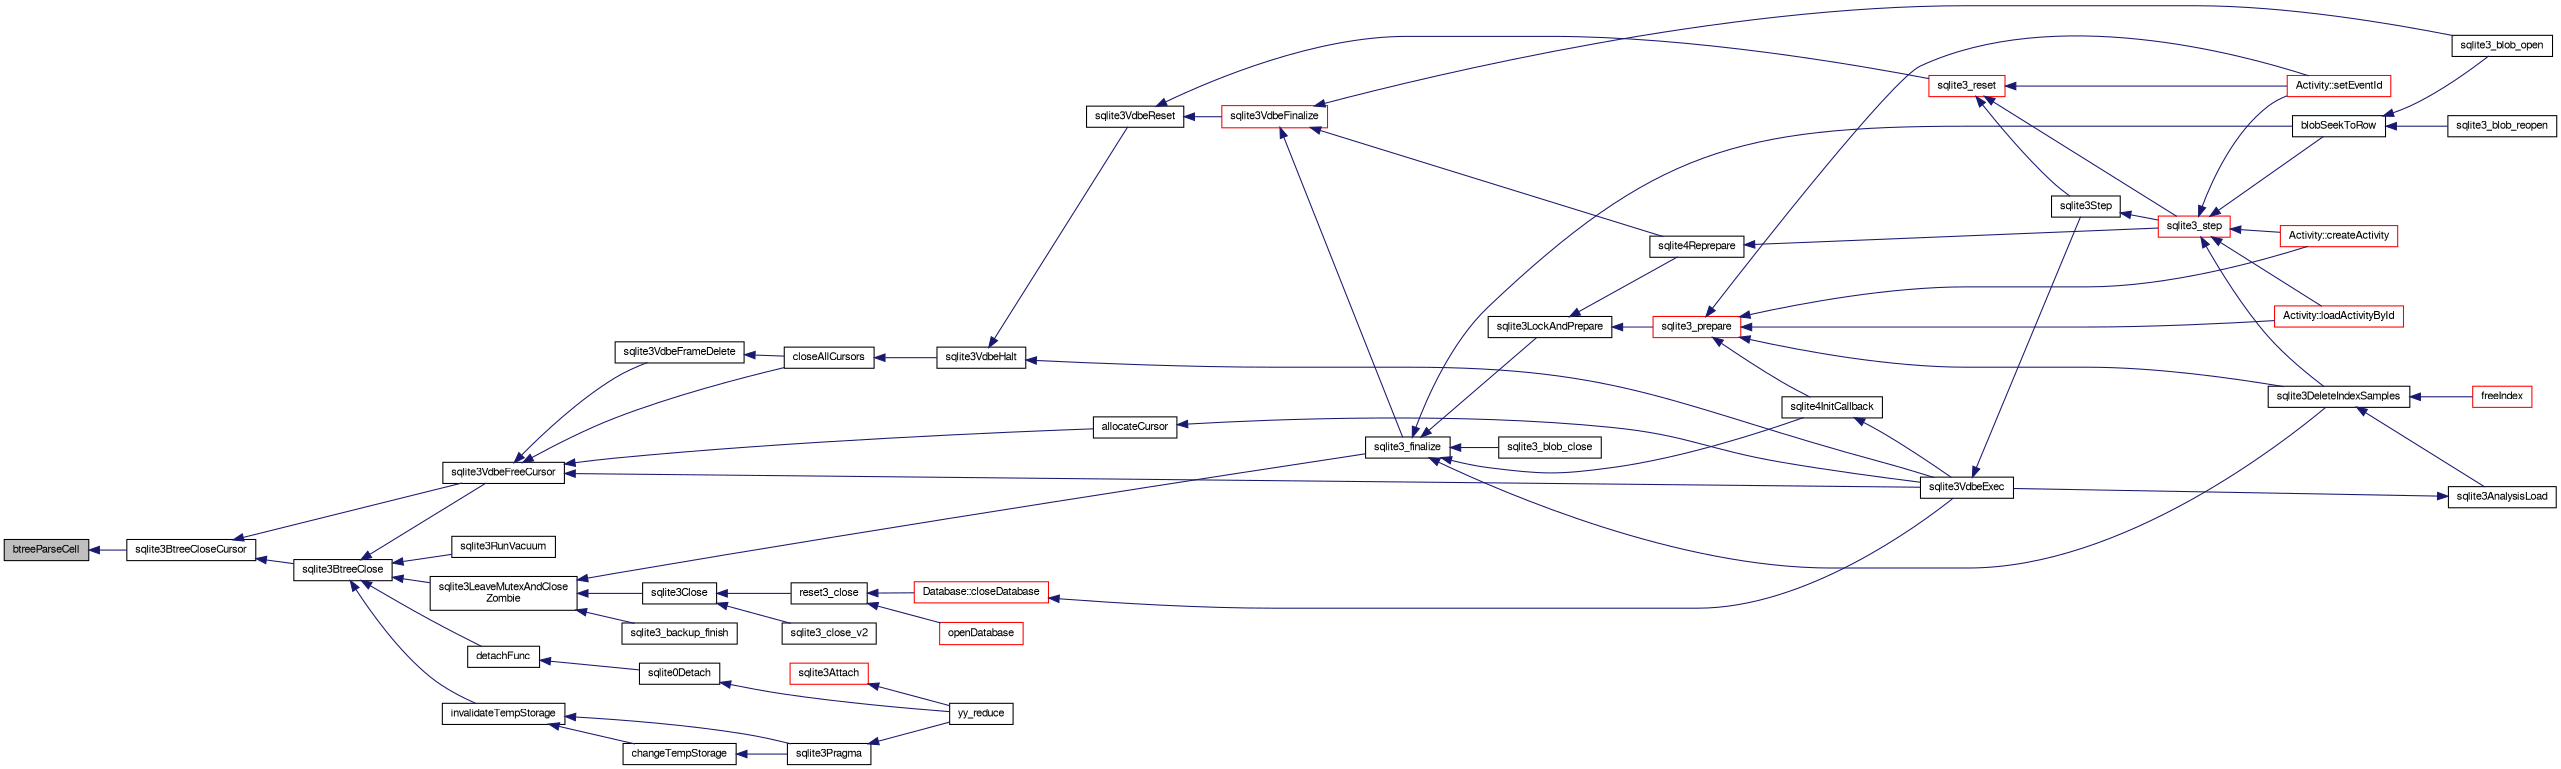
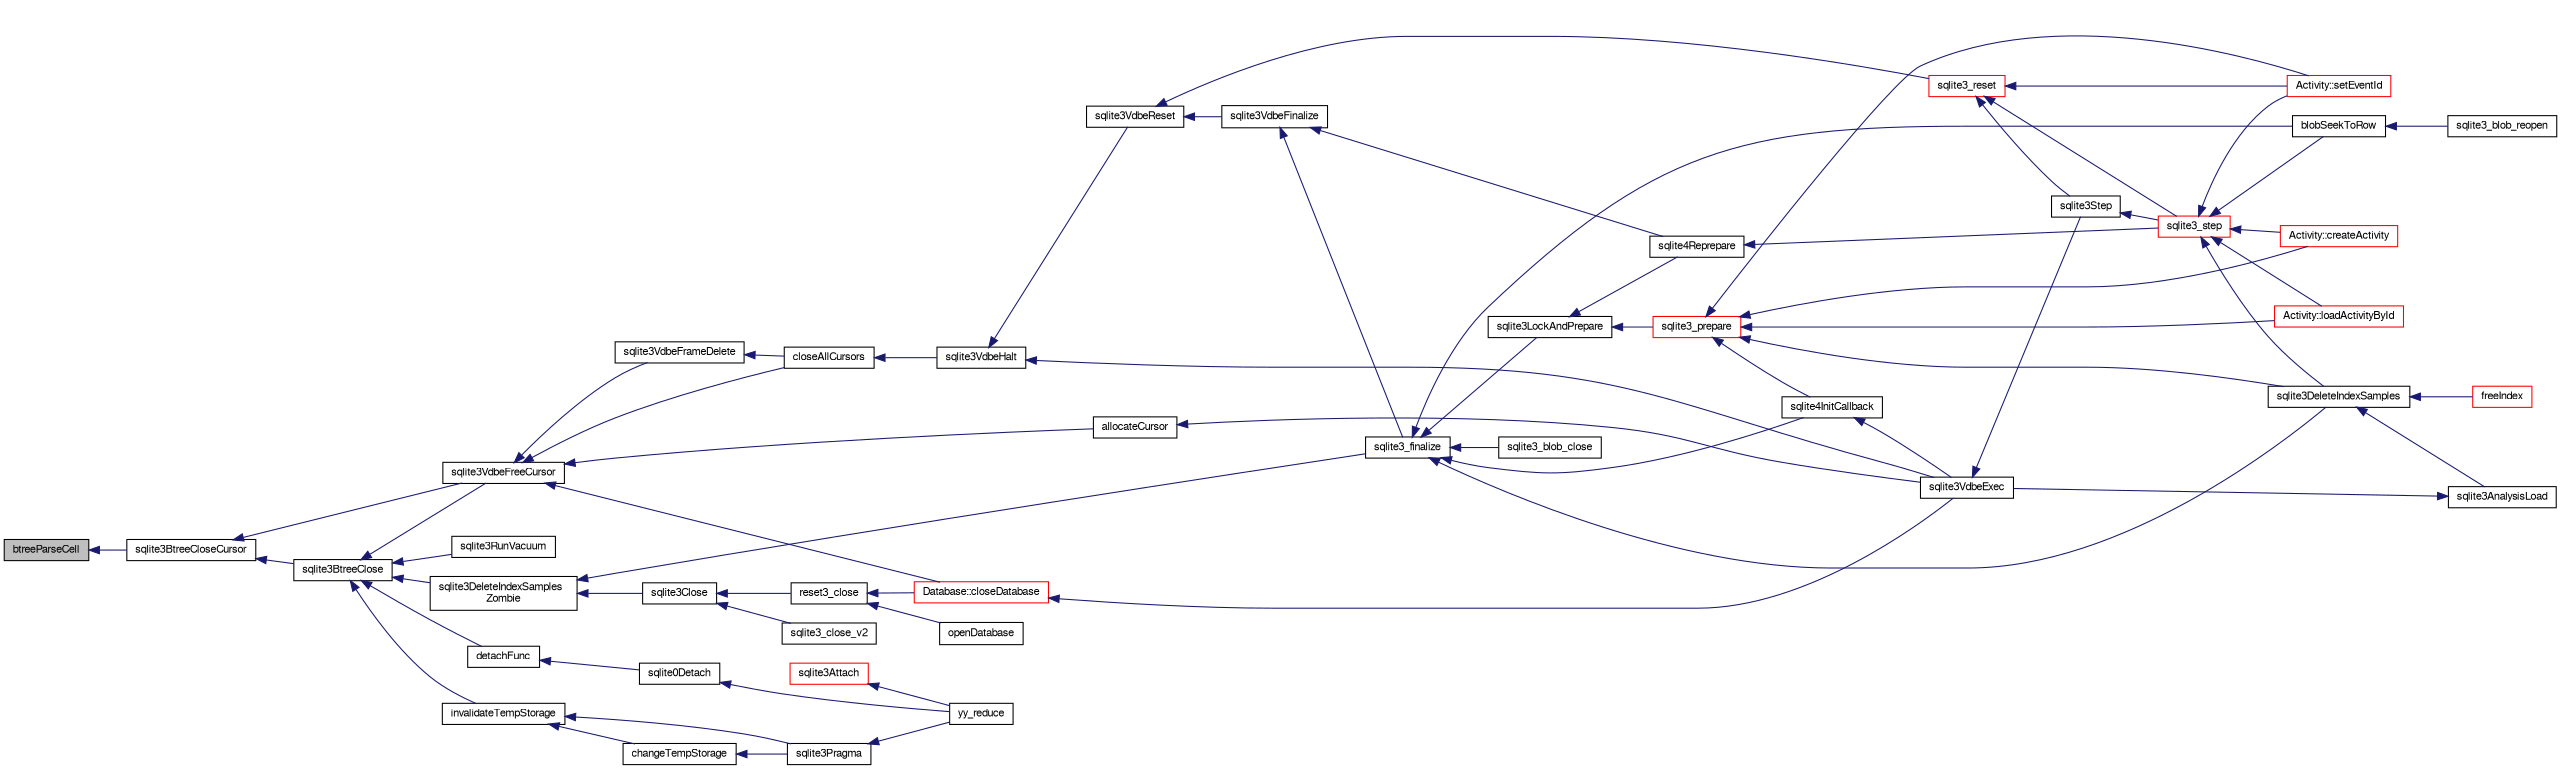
  digraph {
    rankdir=LR
    node [color=black fillcolor=white fontname=FreeSans fontsize=10 shape=record style=filled]
    edge [color=midnightblue dir=back fontname=FreeSans fontsize=10 labelfontname=FreeSans labelfontsize=10 style=solid]
    n1 [fillcolor=grey75 fontcolor=black height=0.2 label=btreeParseCell width=0.4]
    n2 [height=0.2 label=sqlite3BtreeCloseCursor width=0.4]
    n3 [height=0.2 label=sqlite3BtreeClose width=0.4]
    n4 [height=0.2 label=sqlite3VdbeFreeCursor width=0.4]
    n5 [height=0.2 label=detachFunc width=0.4]
    n6 [height=0.2 label=invalidateTempStorage width=0.4]
    n7 [height=0.2 label=sqlite3RunVacuum width=0.4]
-   n8 [height=0.2 label="sqlite3LeaveMutexAndClose\lZombie" width=0.4]
+   n8 [height=0.2 label="sqlite3DeleteIndexSamples\lZombie" width=0.4]
    n9 [height=0.2 label=sqlite3VdbeFrameDelete width=0.4]
    n10 [height=0.2 label=closeAllCursors width=0.4]
    n11 [height=0.2 label=sqlite3VdbeExec width=0.4]
    n12 [height=0.2 label=allocateCursor width=0.4]
    n13 [height=0.2 label=sqlite0Detach width=0.4]
    n14 [height=0.2 label=changeTempStorage width=0.4]
    n15 [height=0.2 label=sqlite3Pragma width=0.4]
    n16 [height=0.2 label=sqlite3_finalize width=0.4]
-   n17 [height=0.2 label=sqlite3_backup_finish width=0.4]
    n18 [height=0.2 label=sqlite3Close width=0.4]
    n19 [height=0.2 label=sqlite3VdbeHalt width=0.4]
    n20 [height=0.2 label=sqlite3Step width=0.4]
    n21 [height=0.2 label=sqlite3VdbeReset width=0.4]
-   n22 [color=red height=0.2 label=sqlite3VdbeFinalize width=0.4]
+   n22 [height=0.2 label=sqlite3VdbeFinalize width=0.4]
    n23 [color=red height=0.2 label=sqlite3_reset width=0.4]
-   n24 [height=0.2 label=sqlite3_blob_open width=0.4]
    n25 [height=0.2 label=sqlite4Reprepare width=0.4]
    n26 [color=red height=0.2 label=sqlite3_step width=0.4]
    n27 [color=red height=0.2 label="Activity::setEventId" width=0.4]
    n28 [height=0.2 label=blobSeekToRow width=0.4]
    n29 [height=0.2 label=sqlite3_blob_close width=0.4]
    n30 [height=0.2 label=sqlite3DeleteIndexSamples width=0.4]
    n31 [height=0.2 label=sqlite4InitCallback width=0.4]
    n32 [height=0.2 label=sqlite3LockAndPrepare width=0.4]
    n33 [height=0.2 label=sqlite3_blob_reopen width=0.4]
    n34 [height=0.2 label=sqlite3AnalysisLoad width=0.4]
    n35 [color=red height=0.2 label=freeIndex width=0.4]
    n36 [color=red height=0.2 label=sqlite3_prepare width=0.4]
    n37 [color=red height=0.2 label="Activity::createActivity" width=0.4]
    n38 [color=red height=0.2 label="Activity::loadActivityById" width=0.4]
    n39 [color=red height=0.2 label=sqlite3Attach width=0.4]
    n40 [height=0.2 label=yy_reduce width=0.4]
    n41 [height=0.2 label=reset3_close width=0.4]
    n42 [height=0.2 label=sqlite3_close_v2 width=0.4]
    n43 [color=red height=0.2 label="Database::closeDatabase" width=0.4]
-   n44 [color=red height=0.2 label=openDatabase width=0.4]
+   n44 [height=0.2 label=openDatabase width=0.4]
    n1 -> n2
    n2 -> n3
    n2 -> n4
    n3 -> n4
    n3 -> n5
    n3 -> n6
    n3 -> n7
    n3 -> n8
    n4 -> n9
    n4 -> n10
-   n4 -> n11
+   n4 -> n43
    n4 -> n12
    n5 -> n13
    n6 -> n14
    n6 -> n15
    n8 -> n16
-   n8 -> n17
    n8 -> n18
    n9 -> n10
    n10 -> n19
    n11 -> n20
    n12 -> n11
    n13 -> n40
    n14 -> n15
    n15 -> n40
    n16 -> n28
    n16 -> n29
    n16 -> n30
    n16 -> n31
    n16 -> n32
    n18 -> n41
    n18 -> n42
    n19 -> n11
    n19 -> n21
    n20 -> n26
    n21 -> n22
    n21 -> n23
    n22 -> n16
-   n22 -> n24
    n22 -> n25
    n23 -> n20
    n23 -> n26
    n23 -> n27
    n25 -> n26
    n26 -> n27
    n26 -> n28
    n26 -> n30
    n26 -> n37
    n26 -> n38
-   n28 -> n24
    n28 -> n33
    n30 -> n34
    n30 -> n35
    n31 -> n11
    n32 -> n25
    n32 -> n36
    n34 -> n11
    n36 -> n27
    n36 -> n30
    n36 -> n31
    n36 -> n37
    n36 -> n38
    n39 -> n40
    n41 -> n43
    n41 -> n44
    n43 -> n11
  }
